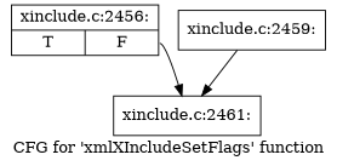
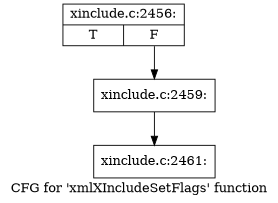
  digraph {
    label="CFG for 'xmlXIncludeSetFlags' function"
    node [shape=record]
    n1 [label="{xinclude.c:2456:|{<s0>T|<s1>F}}"]
    n2 [label="{xinclude.c:2459:}"]
    n3 [label="{xinclude.c:2461:}"]
-   n1 -> n3 [tailport=s1]
+   n1 -> n2 [tailport=s1]
    n2 -> n3
  }
